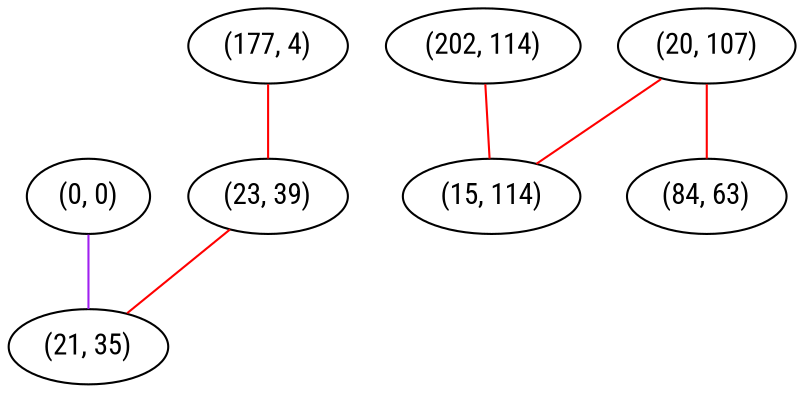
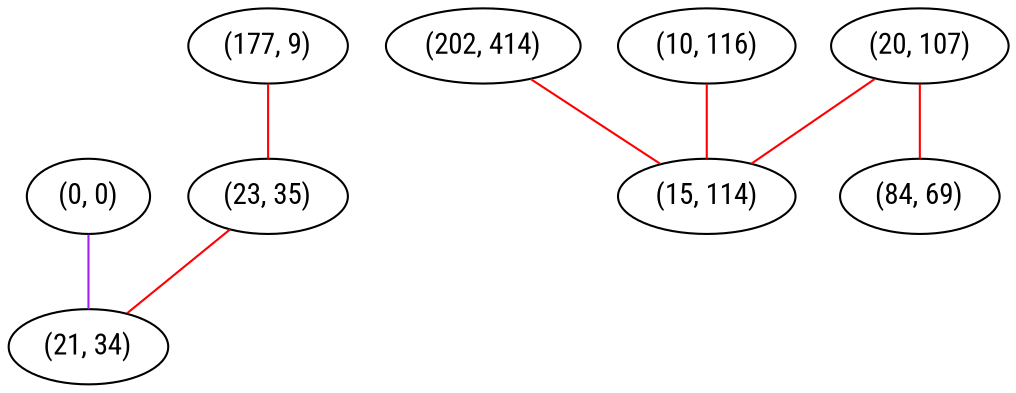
  graph {
    fontname="Roboto Condensed"
    node [fontname="Roboto Condensed"]
    edge [color=red fontname="Roboto Condensed" weight=1]
    "(0, 0)"
-   "(21, 35)"
-   "(177, 9)" [label="(177, 4)"]
-   "(23, 35)" [label="(23, 39)"]
+   "(21, 35)" [label="(21, 34)"]
+   "(177, 9)"
+   "(23, 35)"
    "(20, 107)"
    "(15, 114)"
-   "(84, 69)" [label="(84, 63)"]
-   "(202, 114)"
+   "(84, 69)"
+   "(202, 114)" [label="(202, 414)"]
+   "(10, 116)"
    "(0, 0)" -- "(21, 35)" [color=purple weight=4]
    "(177, 9)" -- "(23, 35)"
    "(23, 35)" -- "(21, 35)"
    "(20, 107)" -- "(15, 114)"
    "(20, 107)" -- "(84, 69)"
    "(202, 114)" -- "(15, 114)"
+   "(10, 116)" -- "(15, 114)"
  }
